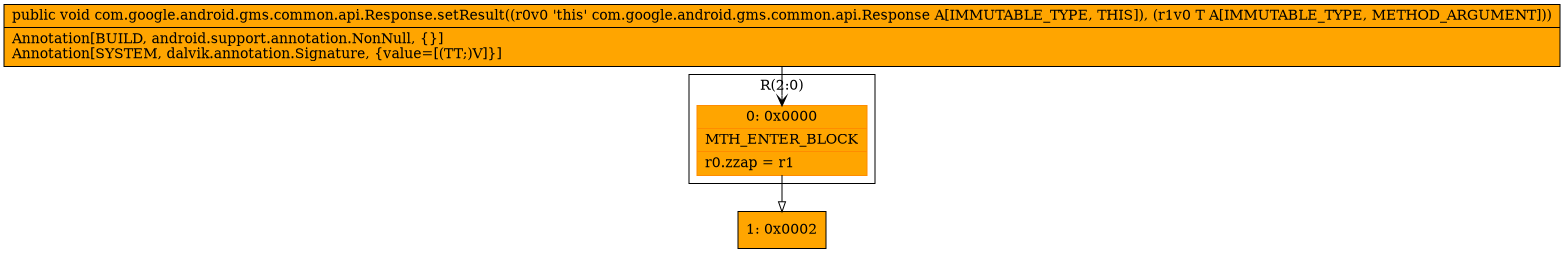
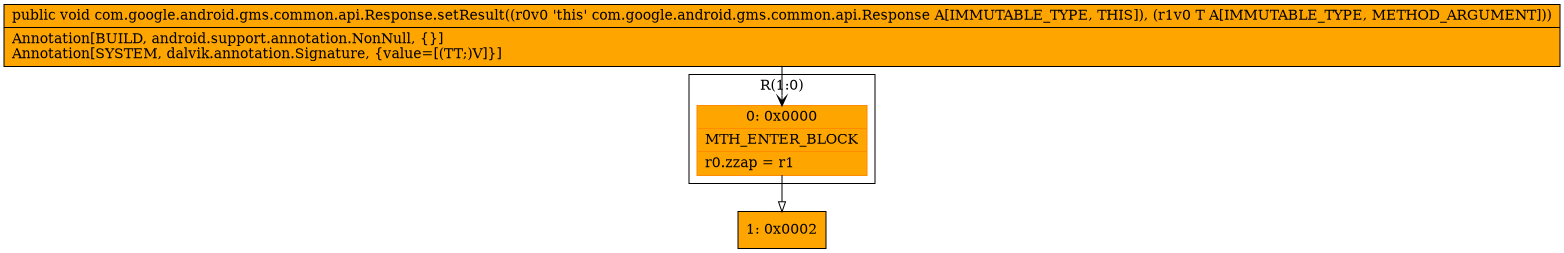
  digraph {
    node [color=black shape=record style=filled fillcolor=orange]
    n1 [color=darkorange label="{0\:\ 0x0000|MTH_ENTER_BLOCK\l|r0.zzap = r1\l}"]
    n2 [label="{1\:\ 0x0002}"]
    n3 [label="{public void com.google.android.gms.common.api.Response.setResult((r0v0 'this' com.google.android.gms.common.api.Response A[IMMUTABLE_TYPE, THIS]), (r1v0 T A[IMMUTABLE_TYPE, METHOD_ARGUMENT]))  | Annotation[BUILD, android.support.annotation.NonNull, \{\}]\lAnnotation[SYSTEM, dalvik.annotation.Signature, \{value=[(TT;)V]\}]\l}"]
    subgraph cluster_1 {
-     label="R(2:0)"
+     label="R(1:0)"
      n1
    }
    n1 -> n2 [arrowhead=onormal]
    n3 -> n1 [arrowhead=vee]
  }
